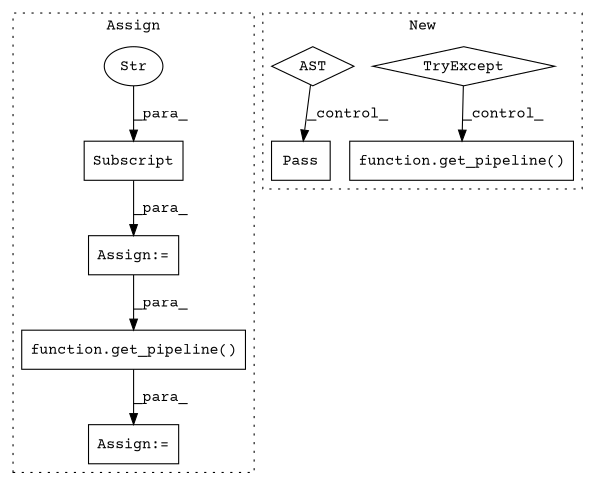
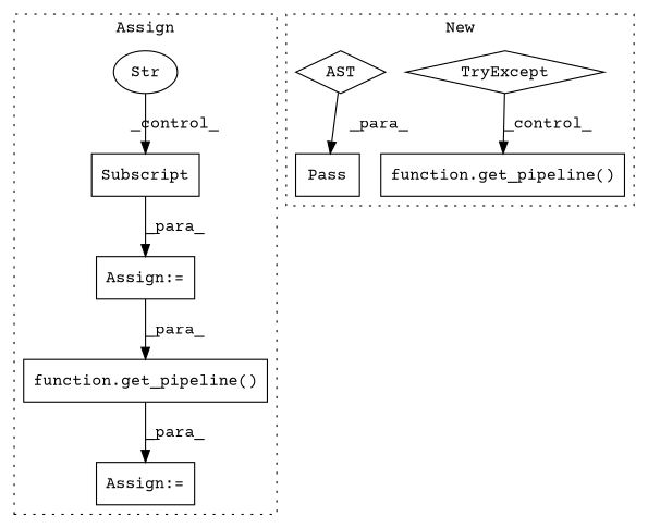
  digraph {
    fontname="Courier Prime"
    node [a=68 fontname="Courier Prime" l=3 shape=box]
    edge [fontname="Courier Prime"]
    n1 [a=63 l="22,0" label=Subscript s="1895,0"]
    n2 [a=66 l=10 label=Str s=1906 shape=ellipse]
    n3 [label="Assign:=" s=1892]
    n4 [a=75 l="13,1" label="function.get_pipeline()" s="1937,1964"]
    n5 [label="Assign:=" s=1934]
    n6 [a=75 l=14 label="function.get_pipeline()" s=2136]
    n7 [a=71 l=13 label=TryExcept s=2123 shape=diamond]
    n8 [a=2 l="7,0" label=AST s="2155,0" shape=diamond]
    n9 [a=62 l=4 label=Pass s=2235]
    subgraph cluster_1 {
      label=Assign
      style=dotted
      n1
      n2
      n3
      n4
      n5
    }
    subgraph cluster_2 {
      label=New
      style=dotted
      n6
      n7
      n8
      n9
    }
    n1 -> n3 [label=_para_]
-   n2 -> n1 [label=_para_]
+   n2 -> n1 [label=_control_]
    n3 -> n4 [label=_para_]
    n4 -> n5 [label=_para_]
    n7 -> n6 [label=_control_]
-   n8 -> n9 [label=_control_]
+   n8 -> n9 [label=_para_]
  }
